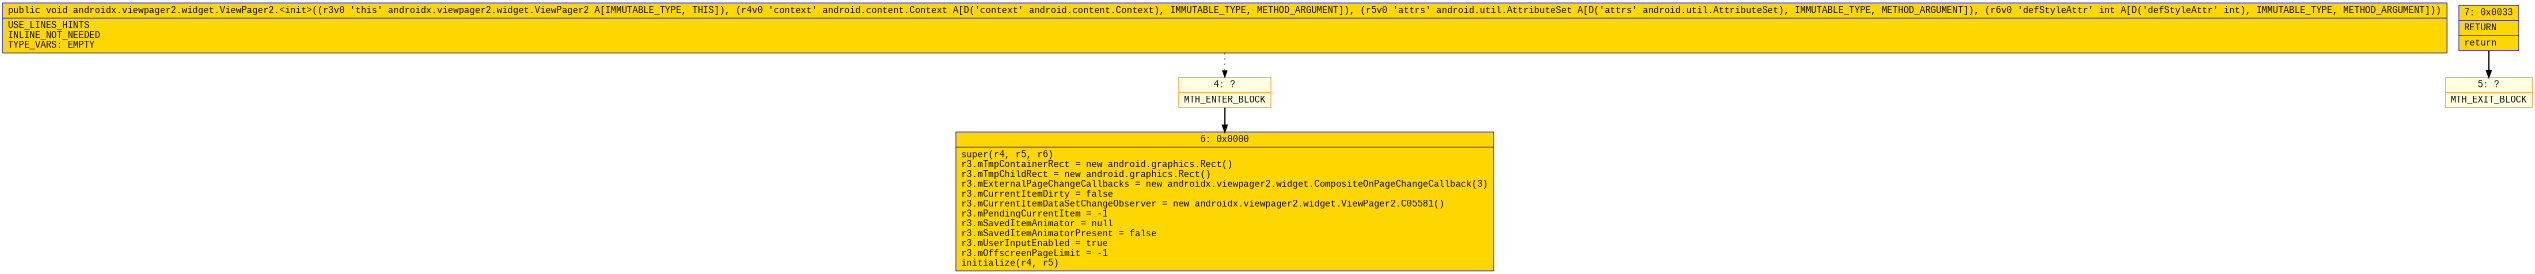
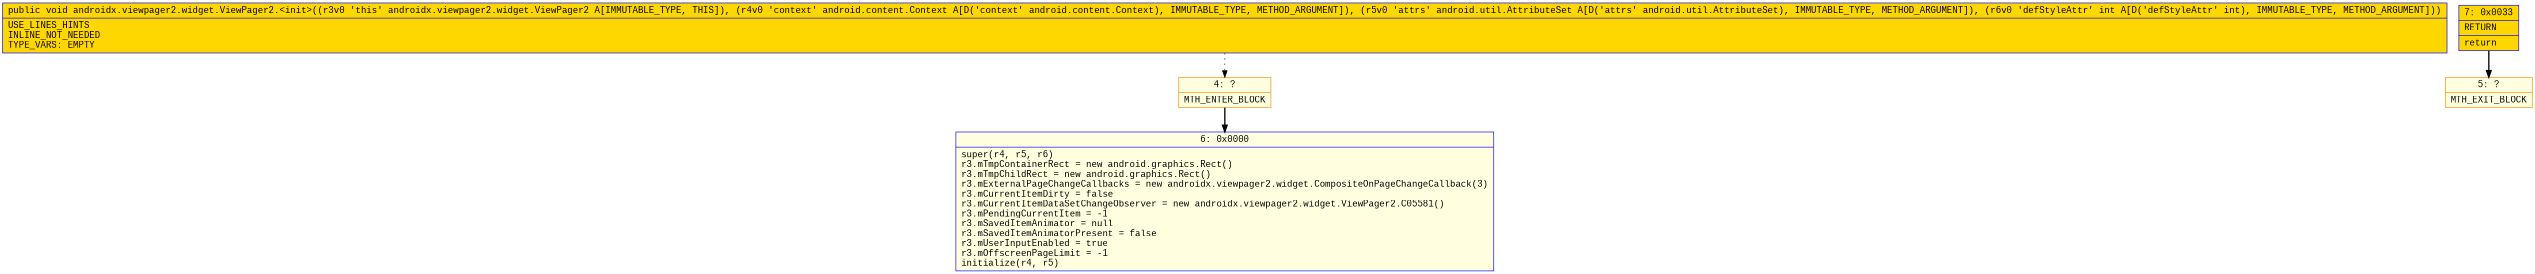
  digraph {
    fontname="Liberation Mono"
    node [color=blue fillcolor=gold fontname="Liberation Mono" shape=record style=filled]
    edge [fontname="Liberation Mono" style=bold]
    n1 [color=darkorange fillcolor=lightyellow label="{4\:\ ?|MTH_ENTER_BLOCK\l}"]
-   n2 [label="{6\:\ 0x0000|super(r4, r5, r6)\lr3.mTmpContainerRect = new android.graphics.Rect()\lr3.mTmpChildRect = new android.graphics.Rect()\lr3.mExternalPageChangeCallbacks = new androidx.viewpager2.widget.CompositeOnPageChangeCallback(3)\lr3.mCurrentItemDirty = false\lr3.mCurrentItemDataSetChangeObserver = new androidx.viewpager2.widget.ViewPager2.C05581()\lr3.mPendingCurrentItem = \-1\lr3.mSavedItemAnimator = null\lr3.mSavedItemAnimatorPresent = false\lr3.mUserInputEnabled = true\lr3.mOffscreenPageLimit = \-1\linitialize(r4, r5)\l}"]
+   n2 [fillcolor=lightyellow label="{6\:\ 0x0000|super(r4, r5, r6)\lr3.mTmpContainerRect = new android.graphics.Rect()\lr3.mTmpChildRect = new android.graphics.Rect()\lr3.mExternalPageChangeCallbacks = new androidx.viewpager2.widget.CompositeOnPageChangeCallback(3)\lr3.mCurrentItemDirty = false\lr3.mCurrentItemDataSetChangeObserver = new androidx.viewpager2.widget.ViewPager2.C05581()\lr3.mPendingCurrentItem = \-1\lr3.mSavedItemAnimator = null\lr3.mSavedItemAnimatorPresent = false\lr3.mUserInputEnabled = true\lr3.mOffscreenPageLimit = \-1\linitialize(r4, r5)\l}"]
    n3 [label="{7\:\ 0x0033|RETURN\l|return\l}"]
    n4 [color=darkorange fillcolor=lightyellow label="{5\:\ ?|MTH_EXIT_BLOCK\l}"]
    n5 [label="{public void androidx.viewpager2.widget.ViewPager2.\<init\>((r3v0 'this' androidx.viewpager2.widget.ViewPager2 A[IMMUTABLE_TYPE, THIS]), (r4v0 'context' android.content.Context A[D('context' android.content.Context), IMMUTABLE_TYPE, METHOD_ARGUMENT]), (r5v0 'attrs' android.util.AttributeSet A[D('attrs' android.util.AttributeSet), IMMUTABLE_TYPE, METHOD_ARGUMENT]), (r6v0 'defStyleAttr' int A[D('defStyleAttr' int), IMMUTABLE_TYPE, METHOD_ARGUMENT]))  | USE_LINES_HINTS\lINLINE_NOT_NEEDED\lTYPE_VARS: EMPTY\l}"]
    n1 -> n2
    n3 -> n4
    n5 -> n1 [style=dotted]
  }
